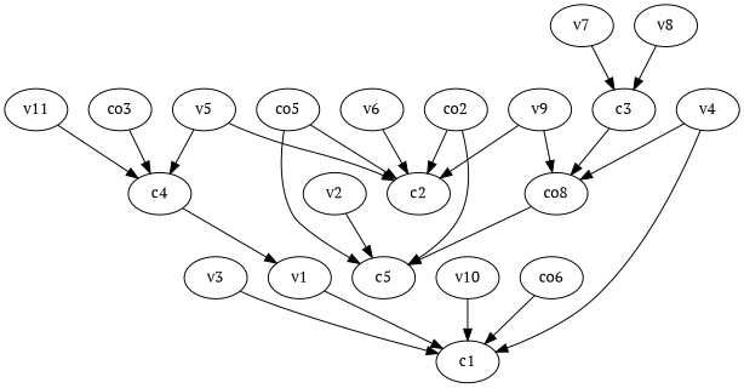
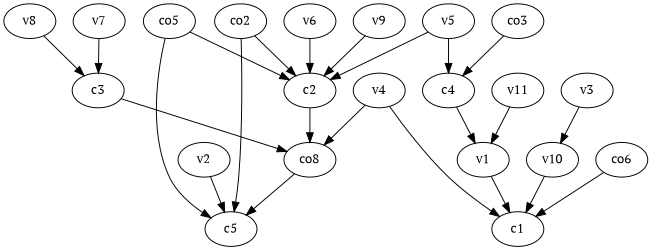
  strict digraph {
    fontname="PT Serif"
    node [fontname="PT Serif"]
    edge [fontname="PT Serif" weight=1]
    c2
    co8
    c5
    c3
    c4
    v1
    c1
    v2
    v3
    v4
    v5
    v6
    v7
    v8
    v9
    v10
    v11
    co2
    co3
    co5
    co6
-   v9 -> co8
+   c2 -> co8
    co8 -> c5
    c3 -> co8
    c4 -> v1
    v1 -> c1
    v2 -> c5
-   v3 -> c1
+   v3 -> v10
    v4 -> co8
    v4 -> c1
    v5 -> c2
    v5 -> c4
    v6 -> c2
    v7 -> c3
    v8 -> c3
    v9 -> c2
    v10 -> c1
-   v11 -> c4
+   v11 -> v1
    co2 -> c2
    co2 -> c5
    co3 -> c4
    co5 -> c2
    co5 -> c5
    co6 -> c1
  }
